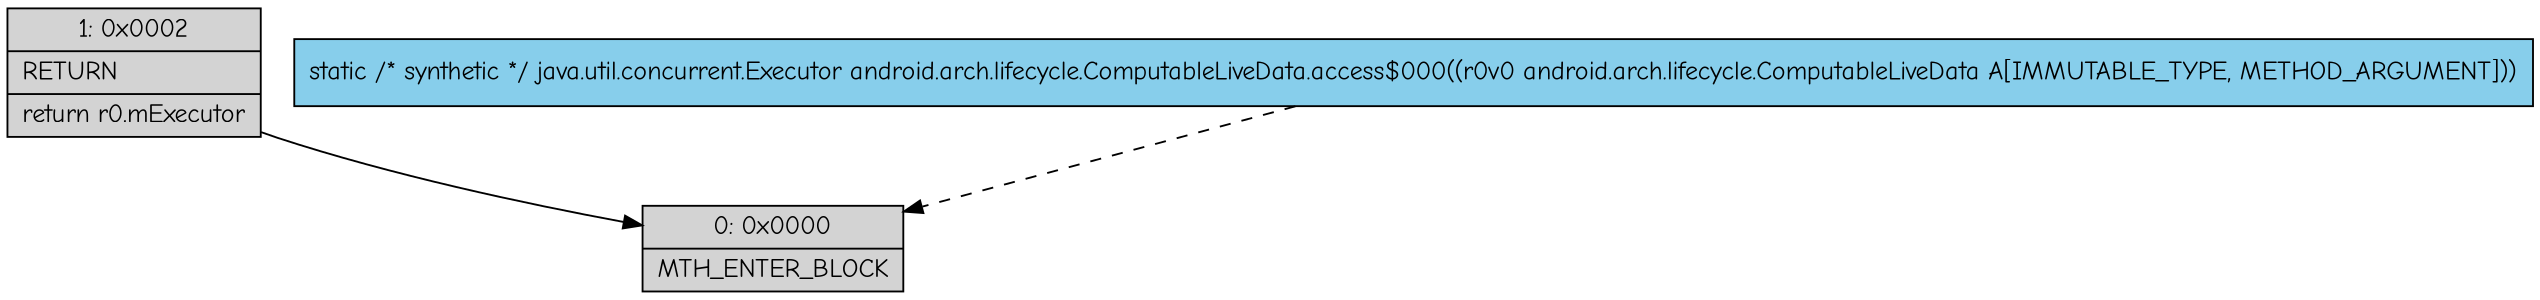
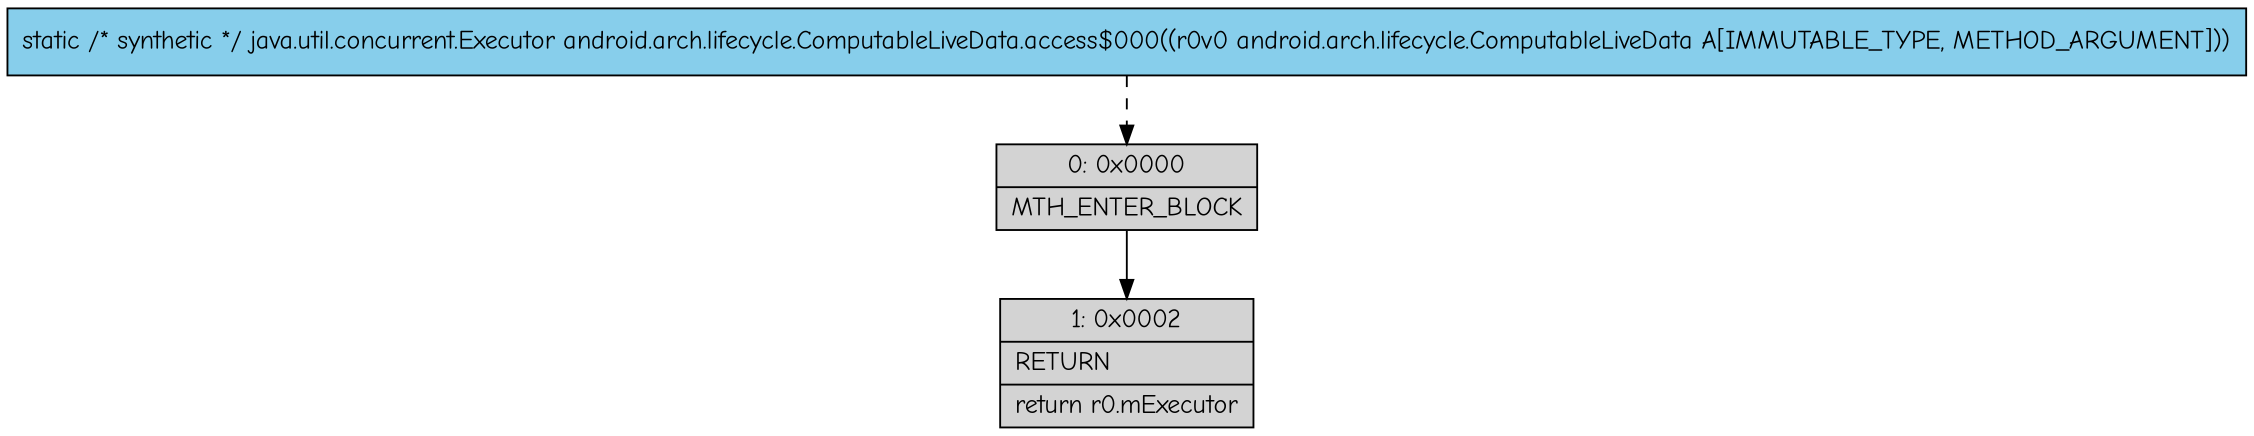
  digraph {
    fontname="Comic Neue"
    node [shape=record style=filled fillcolor=lightgrey fontname="Comic Neue"]
    edge [fontname="Comic Neue"]
    n1 [label="{0\:\ 0x0000|MTH_ENTER_BLOCK\l}"]
    n2 [label="{1\:\ 0x0002|RETURN\l|return r0.mExecutor\l}"]
    n3 [label="{static \/* synthetic *\/ java.util.concurrent.Executor android.arch.lifecycle.ComputableLiveData.access$000((r0v0 android.arch.lifecycle.ComputableLiveData A[IMMUTABLE_TYPE, METHOD_ARGUMENT])) }" fillcolor=skyblue]
-   n2 -> n1 [style=solid]
+   n1 -> n2 [style=solid]
    n3 -> n1 [style=dashed]
  }
